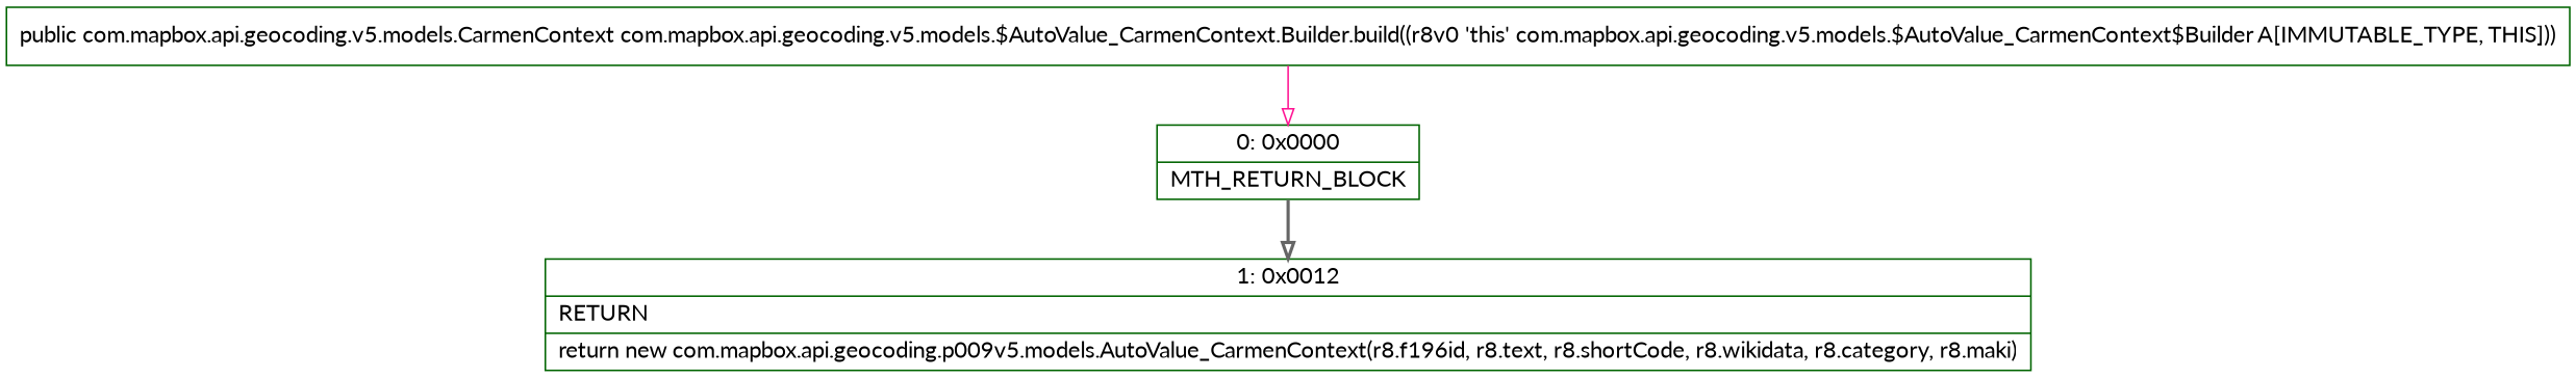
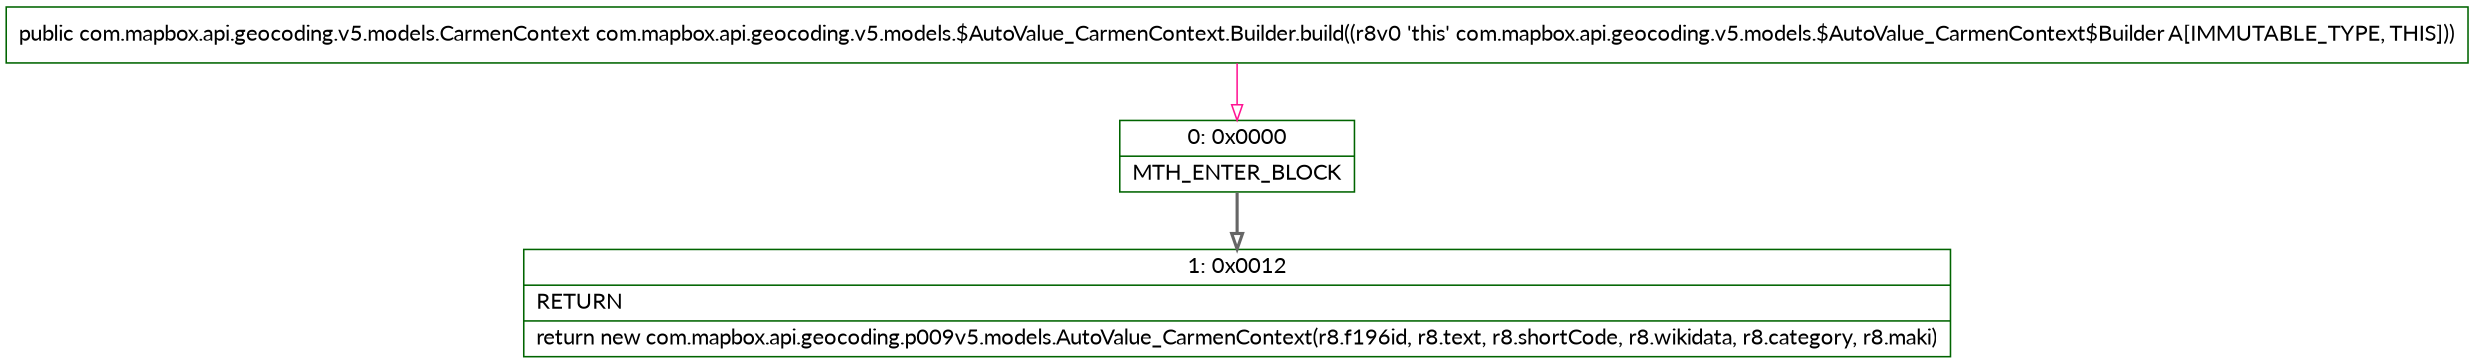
  digraph {
    fontname=Lato
    node [shape=record color=darkgreen fontname=Lato]
    edge [arrowhead=onormal fontname=Lato]
-   n1 [label="{0\:\ 0x0000|MTH_RETURN_BLOCK\l}"]
+   n1 [label="{0\:\ 0x0000|MTH_ENTER_BLOCK\l}"]
    n2 [label="{1\:\ 0x0012|RETURN\l|return new com.mapbox.api.geocoding.p009v5.models.AutoValue_CarmenContext(r8.f196id, r8.text, r8.shortCode, r8.wikidata, r8.category, r8.maki)\l}"]
    n3 [label="{public com.mapbox.api.geocoding.v5.models.CarmenContext com.mapbox.api.geocoding.v5.models.$AutoValue_CarmenContext.Builder.build((r8v0 'this' com.mapbox.api.geocoding.v5.models.$AutoValue_CarmenContext$Builder A[IMMUTABLE_TYPE, THIS])) }"]
    n1 -> n2 [color=gray40 style=bold]
    n3 -> n1 [color=deeppink style=solid]
  }
